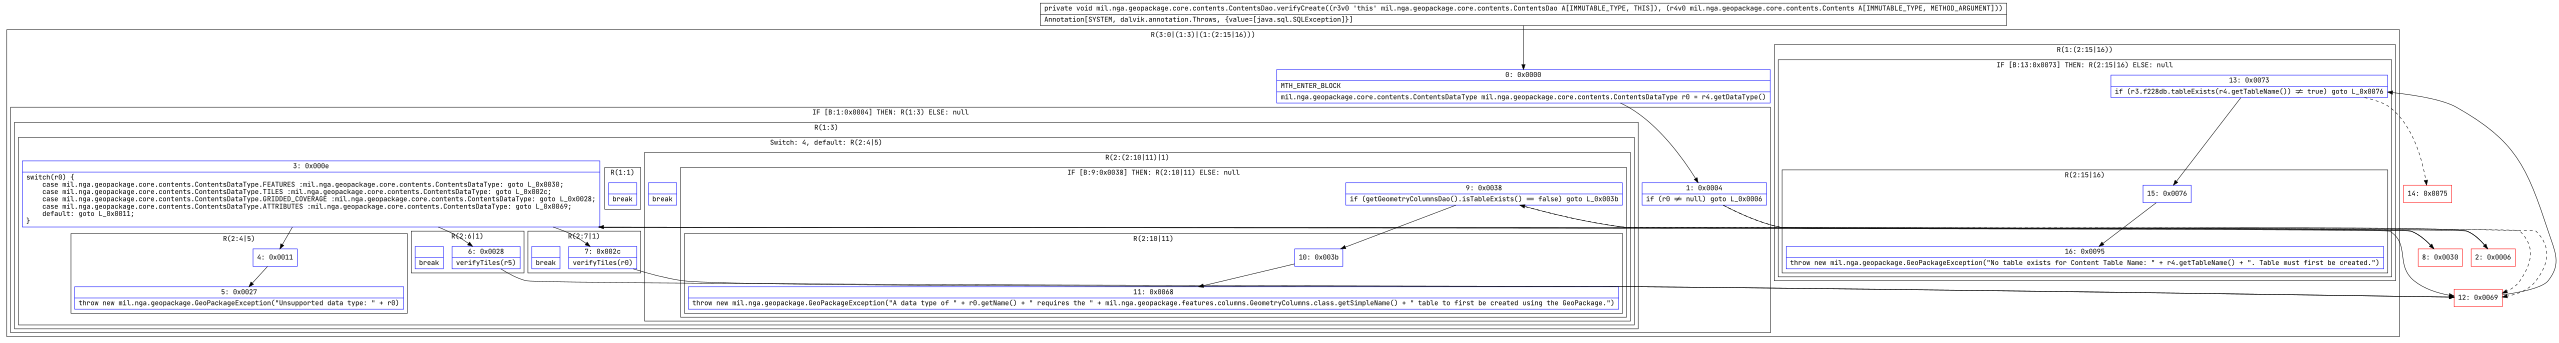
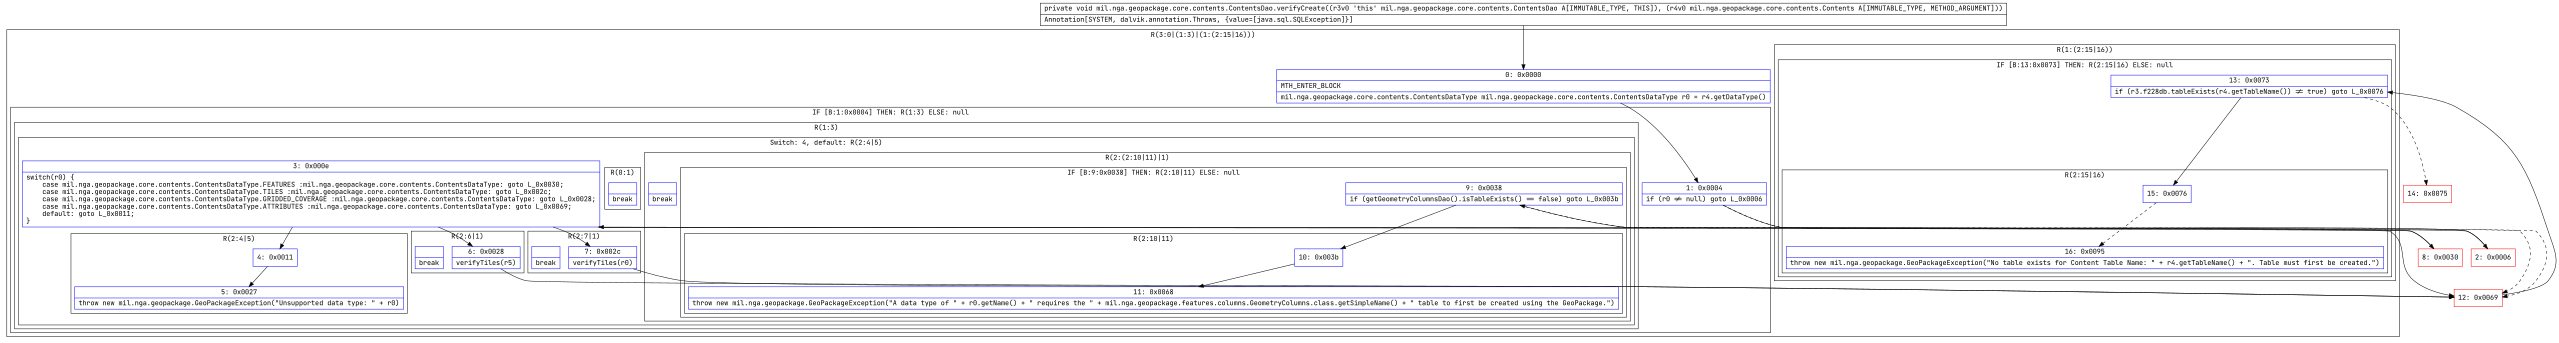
  digraph {
    fontname="JetBrains Mono"
    node [color=blue fontname="JetBrains Mono" shape=record]
    edge [fontname="JetBrains Mono"]
    n1 [label="{10\:\ 0x003b}"]
    n2 [label="{11\:\ 0x0068|throw new mil.nga.geopackage.GeoPackageException(\"A data type of \" + r0.getName() + \" requires the \" + mil.nga.geopackage.features.columns.GeometryColumns.class.getSimpleName() + \" table to first be created using the GeoPackage.\")\l}"]
    n3 [label="{9\:\ 0x0038|if (getGeometryColumnsDao().isTableExists() == false) goto L_0x003b\l}"]
    n4 [label="{|break\l}"]
    n5 [label="{7\:\ 0x002c|verifyTiles(r0)\l}"]
    n6 [label="{|break\l}"]
    n7 [label="{6\:\ 0x0028|verifyTiles(r5)\l}"]
    n8 [label="{|break\l}"]
    n9 [label="{|break\l}"]
    n10 [label="{4\:\ 0x0011}"]
    n11 [label="{5\:\ 0x0027|throw new mil.nga.geopackage.GeoPackageException(\"Unsupported data type: \" + r0)\l}"]
    n12 [label="{3\:\ 0x000e|switch(r0) \{\l    case mil.nga.geopackage.core.contents.ContentsDataType.FEATURES :mil.nga.geopackage.core.contents.ContentsDataType: goto L_0x0030;\l    case mil.nga.geopackage.core.contents.ContentsDataType.TILES :mil.nga.geopackage.core.contents.ContentsDataType: goto L_0x002c;\l    case mil.nga.geopackage.core.contents.ContentsDataType.GRIDDED_COVERAGE :mil.nga.geopackage.core.contents.ContentsDataType: goto L_0x0028;\l    case mil.nga.geopackage.core.contents.ContentsDataType.ATTRIBUTES :mil.nga.geopackage.core.contents.ContentsDataType: goto L_0x0069;\l    default: goto L_0x0011;\l\}\l}"]
    n13 [label="{1\:\ 0x0004|if (r0 != null) goto L_0x0006\l}"]
    n14 [label="{15\:\ 0x0076}"]
    n15 [label="{16\:\ 0x0095|throw new mil.nga.geopackage.GeoPackageException(\"No table exists for Content Table Name: \" + r4.getTableName() + \". Table must first be created.\")\l}"]
    n16 [label="{13\:\ 0x0073|if (r3.f228db.tableExists(r4.getTableName()) != true) goto L_0x0076\l}"]
    n17 [label="{0\:\ 0x0000|MTH_ENTER_BLOCK\l|mil.nga.geopackage.core.contents.ContentsDataType mil.nga.geopackage.core.contents.ContentsDataType r0 = r4.getDataType()\l}"]
    n18 [color=red label="{12\:\ 0x0069}"]
    n19 [color=red label="{8\:\ 0x0030}"]
    n20 [color=red label="{2\:\ 0x0006}"]
    n21 [color=red label="{14\:\ 0x0075}"]
    n22 [label="{private void mil.nga.geopackage.core.contents.ContentsDao.verifyCreate((r3v0 'this' mil.nga.geopackage.core.contents.ContentsDao A[IMMUTABLE_TYPE, THIS]), (r4v0 mil.nga.geopackage.core.contents.Contents A[IMMUTABLE_TYPE, METHOD_ARGUMENT]))  | Annotation[SYSTEM, dalvik.annotation.Throws, \{value=[java.sql.SQLException]\}]\l}" color=""]
    subgraph cluster_1 {
      label="R(3:0|(1:3)|(1:(2:15|16)))"
      n17
      subgraph cluster_2 {
        label="IF [B:1:0x0004] THEN: R(1:3) ELSE: null"
        n13
        subgraph cluster_3 {
          label="R(1:3)"
          subgraph cluster_4 {
            label="Switch: 4, default: R(2:4|5)"
            n12
            subgraph cluster_5 {
              label="R(2:(2:10|11)|1)"
              n4
              subgraph cluster_6 {
                label="IF [B:9:0x0038] THEN: R(2:10|11) ELSE: null"
                n3
                subgraph cluster_7 {
                  label="R(2:10|11)"
                  n1
                  n2
                }
              }
            }
            subgraph cluster_8 {
              label="R(2:7|1)"
              n5
              n6
            }
            subgraph cluster_9 {
              label="R(2:6|1)"
              n7
              n8
            }
            subgraph cluster_10 {
-             label="R(1:1)"
+             label="R(0:1)"
              n9
            }
            subgraph cluster_11 {
              label="R(2:4|5)"
              n10
              n11
            }
          }
        }
      }
      subgraph cluster_12 {
        label="R(1:(2:15|16))"
        subgraph cluster_13 {
          label="IF [B:13:0x0073] THEN: R(2:15|16) ELSE: null"
          n16
          subgraph cluster_14 {
            label="R(2:15|16)"
            n14
            n15
          }
        }
      }
    }
    n1 -> n2
    n3 -> n1
    n3 -> n18 [style=dashed]
    n5 -> n18
    n7 -> n18
    n10 -> n11
    n12 -> n5
    n12 -> n7
    n12 -> n10
    n12 -> n18
    n12 -> n19
    n13 -> n18 [style=dashed]
    n13 -> n20
-   n14 -> n15
+   n14 -> n15 [style=dashed]
    n16 -> n14
    n16 -> n21 [style=dashed]
    n17 -> n13
    n18 -> n16
    n19 -> n3
    n20 -> n12
    n22 -> n17
  }
